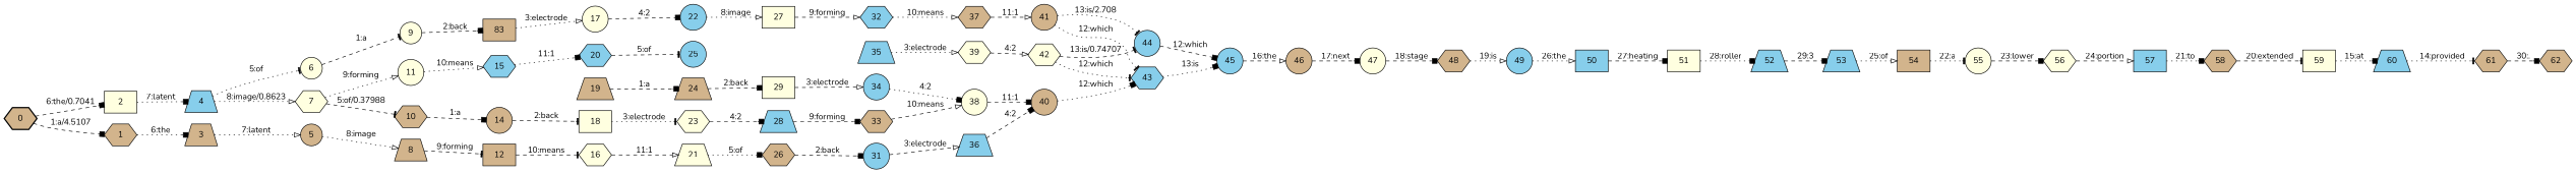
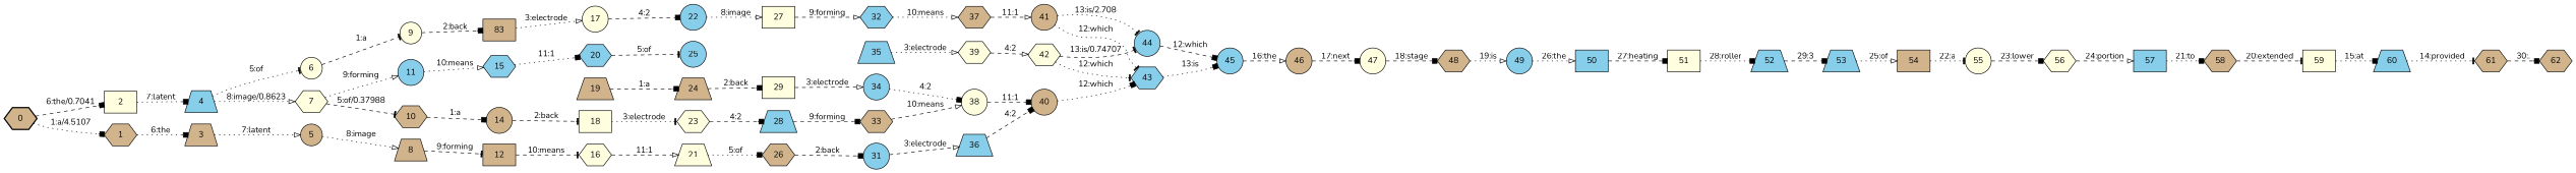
  digraph {
    fontname=Nunito
    nodesep=0.25
    rankdir=LR
    ranksep=0.4
    node [fillcolor=tan fontname=Nunito fontsize=14 shape=hexagon style="solid,filled"]
    edge [arrowhead=box fontname=Nunito fontsize=14 style=dashed]
    n1 [label=0 style="bold,filled"]
    n2 [label=1]
    n3 [fillcolor=lightyellow label=2 shape=box]
    n4 [label=3 shape=trapezium]
    n5 [fillcolor=skyblue label=4 shape=trapezium]
    n6 [label=5 shape=circle]
    n7 [fillcolor=lightyellow label=6 shape=circle]
    n8 [fillcolor=lightyellow label=7]
    n9 [label=8 shape=trapezium]
    n10 [fillcolor=lightyellow label=9 shape=circle]
    n11 [label=10]
-   n12 [fillcolor=lightyellow label=11 shape=circle]
+   n12 [fillcolor=skyblue label=11 shape=circle]
    n13 [label=12 shape=box]
    n14 [label=83 shape=box]
    n15 [label=14 shape=circle]
    n16 [fillcolor=skyblue label=15]
    n17 [fillcolor=lightyellow label=16]
    n18 [fillcolor=lightyellow label=17 shape=circle]
    n19 [fillcolor=lightyellow label=18 shape=box]
    n20 [fillcolor=skyblue label=20]
    n21 [fillcolor=lightyellow label=21 shape=trapezium]
    n22 [fillcolor=skyblue label=22 shape=circle]
    n23 [fillcolor=lightyellow label=23]
    n24 [label=19 shape=trapezium]
    n25 [label=24 shape=trapezium]
    n26 [fillcolor=skyblue label=25 shape=circle]
    n27 [label=26]
    n28 [fillcolor=lightyellow label=27 shape=box]
    n29 [fillcolor=skyblue label=28 shape=trapezium]
    n30 [fillcolor=lightyellow label=29 shape=box]
    n31 [fillcolor=skyblue label=31 shape=circle]
    n32 [fillcolor=skyblue label=32]
    n33 [label=33]
    n34 [fillcolor=skyblue label=34 shape=circle]
    n35 [fillcolor=skyblue label=36 shape=trapezium]
    n36 [label=37]
    n37 [fillcolor=lightyellow label=38 shape=circle]
    n38 [fillcolor=skyblue label=35 shape=trapezium]
    n39 [fillcolor=lightyellow label=39]
    n40 [label=40 shape=circle]
    n41 [label=41 shape=circle]
    n42 [fillcolor=lightyellow label=42]
    n43 [fillcolor=skyblue label=43]
    n44 [fillcolor=skyblue label=44 shape=circle]
    n45 [fillcolor=skyblue label=45 shape=circle]
    n46 [label=46 shape=circle]
    n47 [fillcolor=lightyellow label=47 shape=circle]
    n48 [label=48]
    n49 [fillcolor=skyblue label=49 shape=circle]
    n50 [fillcolor=skyblue label=50 shape=box]
    n51 [fillcolor=lightyellow label=51 shape=box]
    n52 [fillcolor=skyblue label=52 shape=trapezium]
    n53 [fillcolor=skyblue label=53 shape=trapezium]
    n54 [label=54 shape=box]
    n55 [fillcolor=lightyellow label=55 shape=circle]
    n56 [fillcolor=lightyellow label=56]
    n57 [fillcolor=skyblue label=57 shape=box]
    n58 [label=58]
    n59 [fillcolor=lightyellow label=59 shape=box]
    n60 [fillcolor=skyblue label=60 shape=trapezium]
    n61 [label=61]
    n62 [label=62]
-   n1 -> n2 [label="1:a/4.5107"]
+   n1 -> n2 [label="1:a/4.5107" style=dotted]
    n1 -> n3 [label="6:the/0.7041"]
    n2 -> n4 [label="6:the" style=dotted]
    n3 -> n5 [label="7:latent" style=dotted]
    n4 -> n6 [arrowhead=onormal label="7:latent" style=dotted]
    n5 -> n7 [arrowhead=tee label="5:of" style=dotted]
    n5 -> n8 [arrowhead=onormal label="8:image/0.8623" style=dotted]
    n6 -> n9 [arrowhead=onormal label="8:image" style=dotted]
    n7 -> n10 [arrowhead=tee label="1:a"]
    n8 -> n11 [arrowhead=tee label="5:of/0.37988"]
    n8 -> n12 [arrowhead=onormal label="9:forming" style=dotted]
    n9 -> n13 [arrowhead=tee label="9:forming"]
    n10 -> n14 [label="2:back"]
    n11 -> n15 [label="1:a"]
    n12 -> n16 [arrowhead=onormal label="10:means" style=dotted]
    n13 -> n17 [arrowhead=tee label="10:means"]
    n14 -> n18 [arrowhead=onormal label="3:electrode" style=dotted]
    n15 -> n19 [arrowhead=tee label="2:back"]
    n16 -> n20 [label="11:1" style=dotted]
    n17 -> n21 [arrowhead=onormal label="11:1"]
    n18 -> n22 [label="4:2"]
    n19 -> n23 [arrowhead=tee label="3:electrode" style=dotted]
    n20 -> n26 [arrowhead=tee label="5:of"]
    n21 -> n27 [label="5:of" style=dotted]
    n22 -> n28 [arrowhead=onormal label="8:image" style=dotted]
    n23 -> n29 [label="4:2"]
    n24 -> n25 [label="1:a"]
    n25 -> n30 [label="2:back"]
    n27 -> n31 [label="2:back"]
    n28 -> n32 [arrowhead=onormal label="9:forming"]
    n29 -> n33 [label="9:forming"]
    n30 -> n34 [arrowhead=onormal label="3:electrode"]
    n31 -> n35 [arrowhead=onormal label="3:electrode"]
    n32 -> n36 [arrowhead=onormal label="10:means" style=dotted]
    n33 -> n37 [arrowhead=onormal label="10:means"]
    n34 -> n37 [label="4:2" style=dotted]
    n35 -> n40 [label="4:2"]
    n36 -> n41 [arrowhead=onormal label="11:1"]
    n37 -> n40 [label="11:1"]
    n38 -> n39 [arrowhead=onormal label="3:electrode" style=dotted]
    n39 -> n42 [arrowhead=onormal label="4:2"]
    n40 -> n43 [label="12:which" style=dotted]
    n41 -> n43 [arrowhead=tee label="12:which" style=dotted]
    n41 -> n44 [arrowhead=tee label="13:is/2.708" style=dotted]
    n42 -> n43 [arrowhead=tee label="12:which" style=dotted]
    n42 -> n44 [arrowhead=tee label="13:is/0.74707"]
    n43 -> n45 [label="13:is" style=dotted]
    n44 -> n45 [label="12:which"]
    n45 -> n46 [arrowhead=onormal label="16:the"]
    n46 -> n47 [label="17:next"]
    n47 -> n48 [label="18:stage"]
    n48 -> n49 [arrowhead=onormal label="19:is" style=dotted]
    n49 -> n50 [arrowhead=onormal label="26:the" style=dotted]
    n50 -> n51 [label="27:heating"]
    n51 -> n52 [label="28:roller" style=dotted]
    n52 -> n53 [label="29:3"]
    n53 -> n54 [arrowhead=onormal label="25:of" style=dotted]
    n54 -> n55 [arrowhead=tee label="22:a" style=dotted]
    n55 -> n56 [label="23:lower"]
    n56 -> n57 [arrowhead=onormal label="24:portion"]
    n57 -> n58 [label="21:to" style=dotted]
    n58 -> n59 [arrowhead=tee label="20:extended"]
    n59 -> n60 [label="15:at" style=dotted]
    n60 -> n61 [arrowhead=tee label="14:provided" style=dotted]
    n61 -> n62 [label="30:."]
  }
